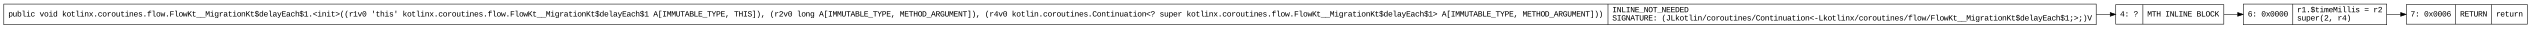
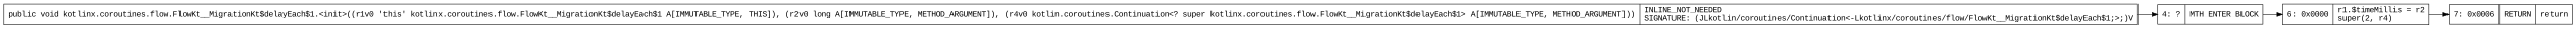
  digraph {
    fontname="Liberation Mono"
    rankdir=LR
    node [fontname="Liberation Mono" shape=record]
    edge [fontname="Liberation Mono"]
-   n1 [label="{4\:\ ?|MTH_INLINE_BLOCK\l}"]
+   n1 [label="{4\:\ ?|MTH_ENTER_BLOCK\l}"]
    n2 [label="{6\:\ 0x0000|r1.$timeMillis = r2\lsuper(2, r4)\l}"]
    n3 [label="{7\:\ 0x0006|RETURN\l|return\l}"]
    n4 [label="{public void kotlinx.coroutines.flow.FlowKt__MigrationKt$delayEach$1.\<init\>((r1v0 'this' kotlinx.coroutines.flow.FlowKt__MigrationKt$delayEach$1 A[IMMUTABLE_TYPE, THIS]), (r2v0 long A[IMMUTABLE_TYPE, METHOD_ARGUMENT]), (r4v0 kotlin.coroutines.Continuation\<? super kotlinx.coroutines.flow.FlowKt__MigrationKt$delayEach$1\> A[IMMUTABLE_TYPE, METHOD_ARGUMENT]))  | INLINE_NOT_NEEDED\lSIGNATURE: (JLkotlin\/coroutines\/Continuation\<\-Lkotlinx\/coroutines\/flow\/FlowKt__MigrationKt$delayEach$1;\>;)V\l}"]
    n1 -> n2
    n2 -> n3
    n4 -> n1
  }
